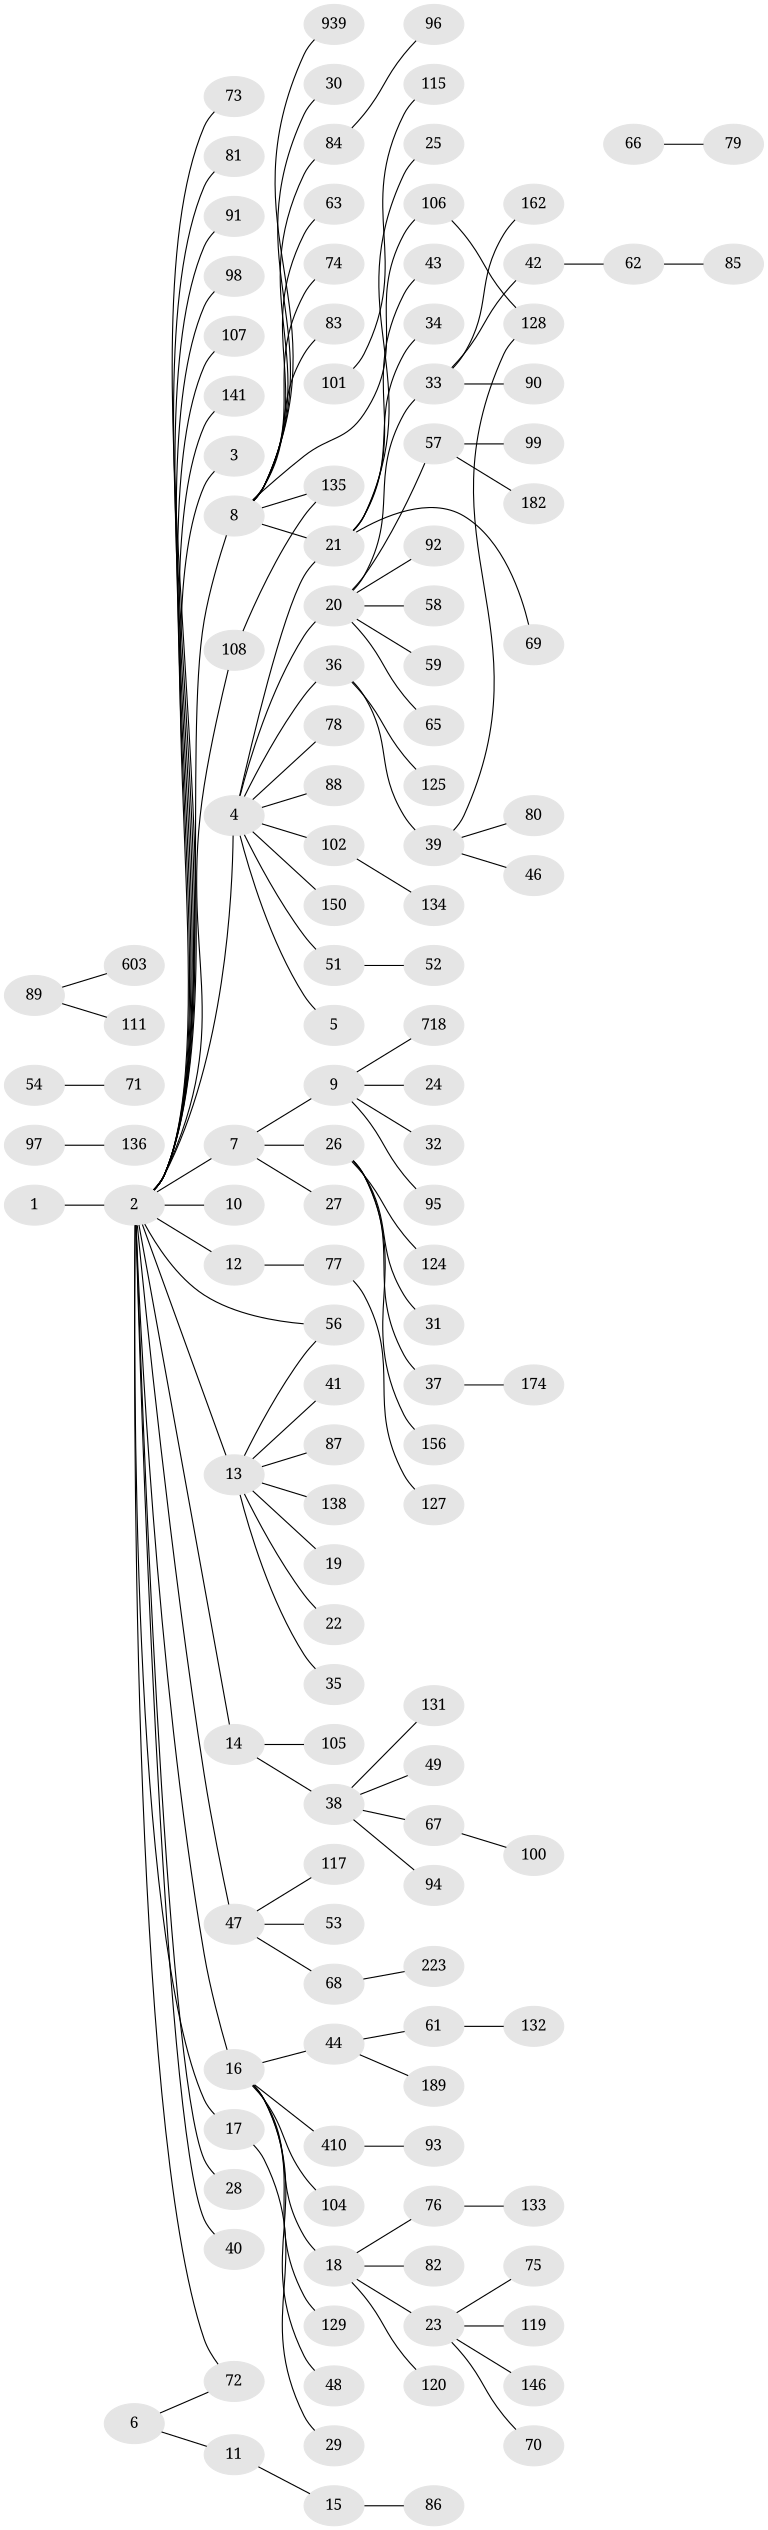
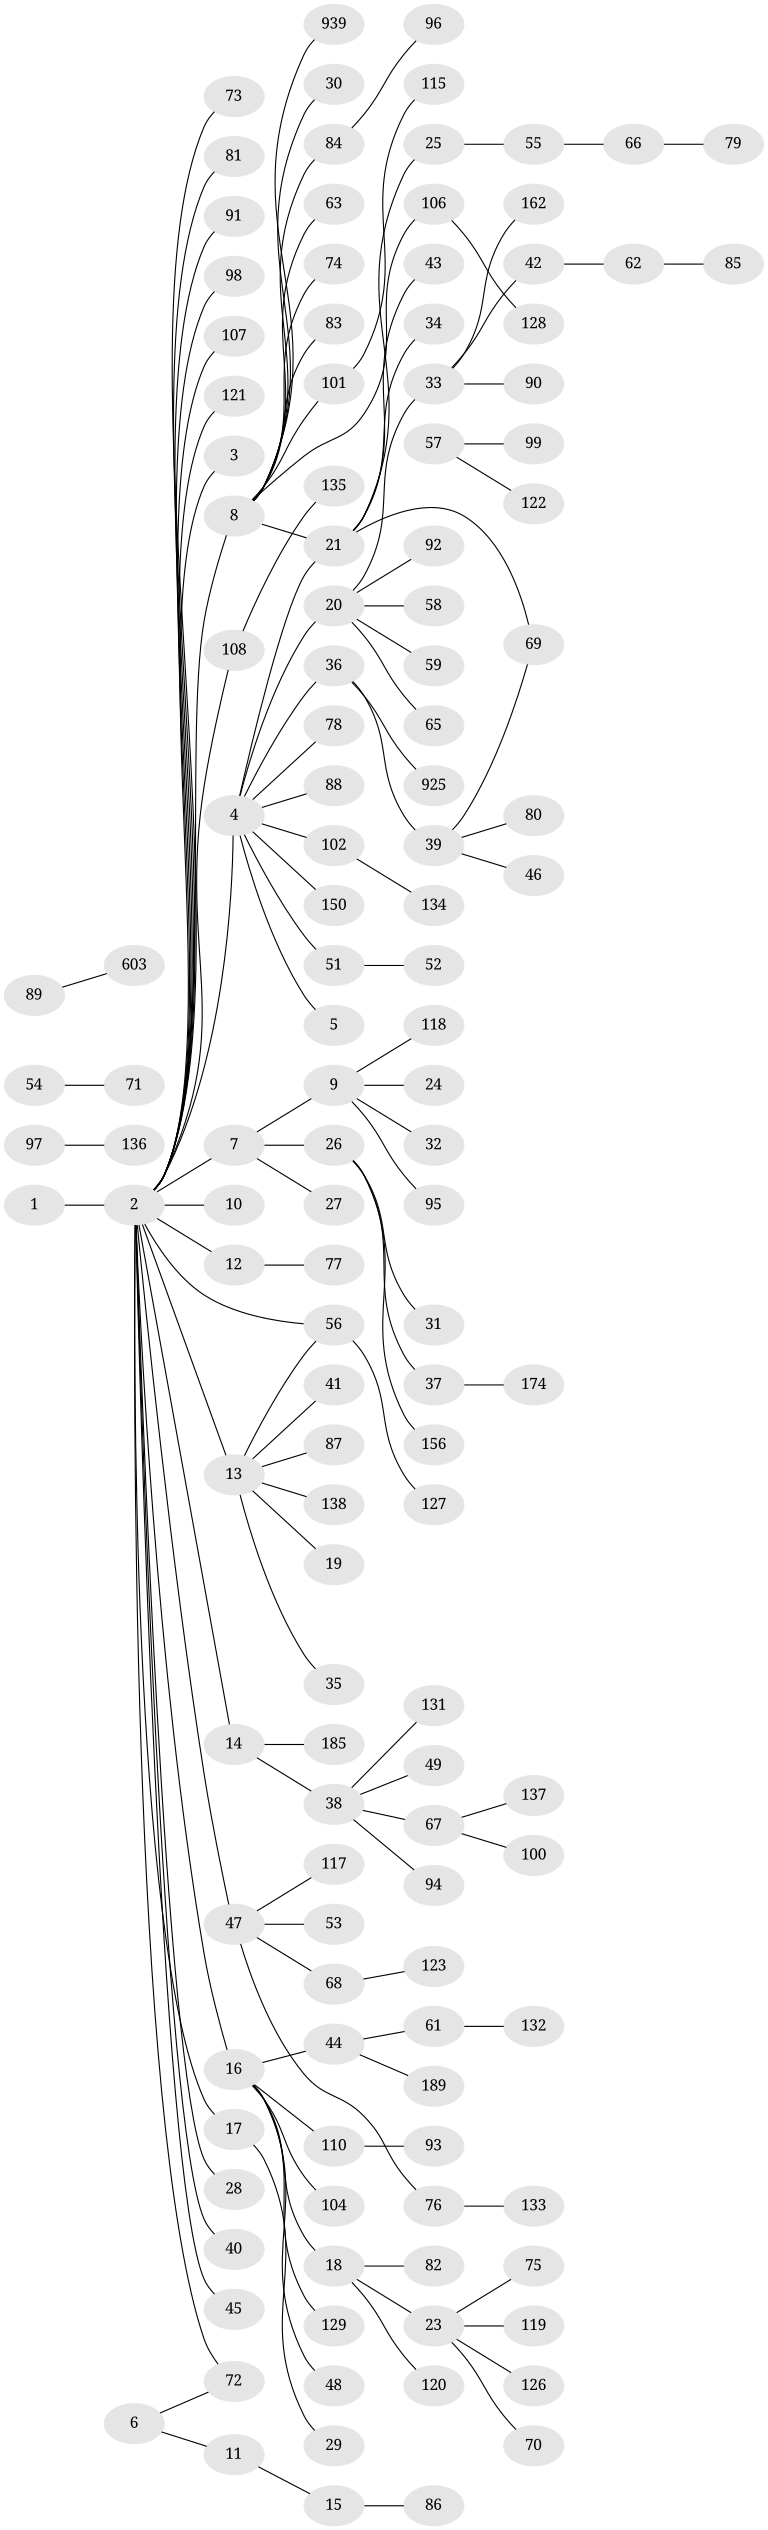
  graph {
    fontname="Noto Serif"
    rankdir=LR
    node [color=gray90 fontname="Noto Serif" style=filled]
    edge [fontname="Noto Serif"]
    1
    2
    3
    4
    7
    8
    10
    12
    13
    14
    16
    17
    28
    40
+   45
    47
    56
    73
    81
    91
    98
    107
    108
-   121 [label=141]
+   121
    72
    5
    20
    21
    36
    51
    78
    88
    102
    n34 [label=150]
    6
    11
    9
    26
    27
    30
    63
    74
    83
    84
    101
    106
    n47 [label=939]
    77
    19
-   22
    35
    41
    87
    138
    38
-   105
+   105 [label=185]
    18
    44
    104
-   110 [label=410]
+   110
    129
    48
    29
    53
    68
    117
    127
    135
    33
    57
    58
    59
    65
    92
    25
    34
    43
    69
    39
-   125
+   125 [label=925]
    52
    134
    15
    24
    32
    95
-   118 [label=718]
+   118
    31
    37
    n90 [label=156]
-   124
    96
    115
    128
    86
    49
    67
    94
    131
    23
    76
    82
    120
    61
    n105 [label=189]
    93
    70
    75
    119
-   126 [label=146]
+   126
    133
    42
    90
    n114 [label=162]
    99
-   122 [label=182]
+   122
+   55
    66
    97
    136
    n121 [label=174]
    62
    46
    80
    54
    71
    100
+   137
    85
    n130 [label=603]
    89
-   111
    132
-   123 [label=223]
+   123
    79
    1 -- 2
    2 -- 3
    2 -- 4
    2 -- 7
    2 -- 8
    2 -- 10
    2 -- 12
    2 -- 13
    2 -- 14
    2 -- 16
    2 -- 17
    2 -- 28
    2 -- 40
+   2 -- 45
    2 -- 47
    2 -- 56
    2 -- 73
    2 -- 81
    2 -- 91
    2 -- 98
    2 -- 107
    2 -- 108
    2 -- 121
    2 -- 72
    4 -- 5
    4 -- 20
    4 -- 21
    4 -- 36
    4 -- 51
    4 -- 78
    4 -- 88
    4 -- 102
    4 -- n34
    7 -- 9
    7 -- 26
    7 -- 27
    8 -- 21
    8 -- 30
    8 -- 63
    8 -- 74
    8 -- 83
    8 -- 84
-   8 -- 135
+   8 -- 101
    8 -- 106
    8 -- n47
    12 -- 77
    13 -- 56
    13 -- 19
-   13 -- 22
    13 -- 35
    13 -- 41
    13 -- 87
    13 -- 138
    14 -- 38
    14 -- 105
    16 -- 18
    16 -- 44
    16 -- 104
    16 -- 110
    16 -- 129
    16 -- 48
    17 -- 29
    47 -- 53
    47 -- 68
    47 -- 117
-   77 -- 127
+   56 -- 127
    108 -- 135
    20 -- 33
-   20 -- 57
    20 -- 58
    20 -- 59
    20 -- 65
    20 -- 92
    21 -- 25
    21 -- 34
    21 -- 43
    21 -- 69
    36 -- 39
    36 -- 125
    51 -- 52
    102 -- 134
    6 -- 72
    6 -- 11
    11 -- 15
    9 -- 24
    9 -- 32
    9 -- 95
    9 -- 118
    26 -- 31
    26 -- 37
    26 -- n90
-   26 -- 124
    84 -- 96
    101 -- 115
    106 -- 128
    38 -- 49
    38 -- 67
    38 -- 94
    38 -- 131
    18 -- 23
-   18 -- 76
+   47 -- 76
    18 -- 82
    18 -- 120
    44 -- 61
    44 -- n105
    110 -- 93
    68 -- 123
    33 -- 42
    33 -- 90
    33 -- n114
    57 -- 99
    57 -- 122
-   39 -- 128
+   25 -- 55
+   39 -- 69
    39 -- 46
    39 -- 80
    15 -- 86
    37 -- n121
    67 -- 100
+   67 -- 137
    23 -- 70
    23 -- 75
    23 -- 119
    23 -- 126
    76 -- 133
    61 -- 132
    42 -- 62
+   55 -- 66
    66 -- 79
    97 -- 136
    62 -- 85
    54 -- 71
    89 -- n130
-   89 -- 111
  }
